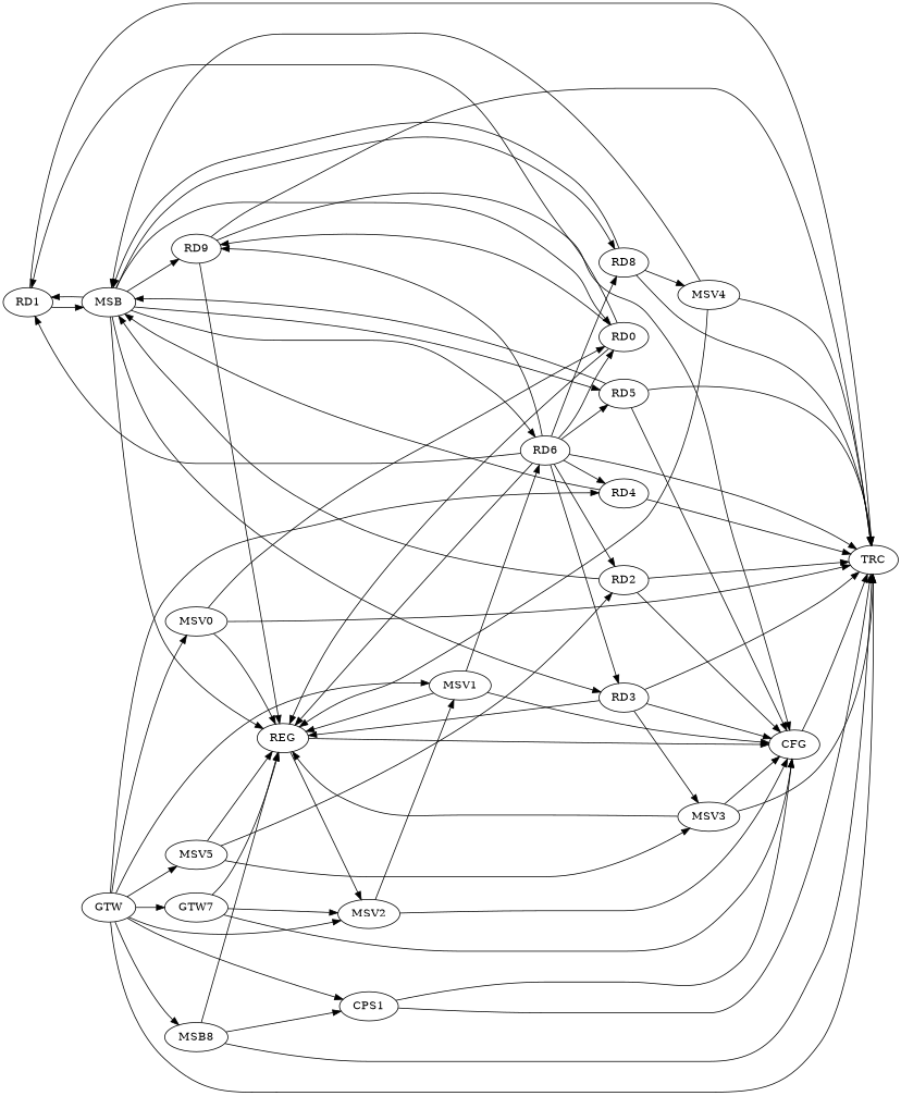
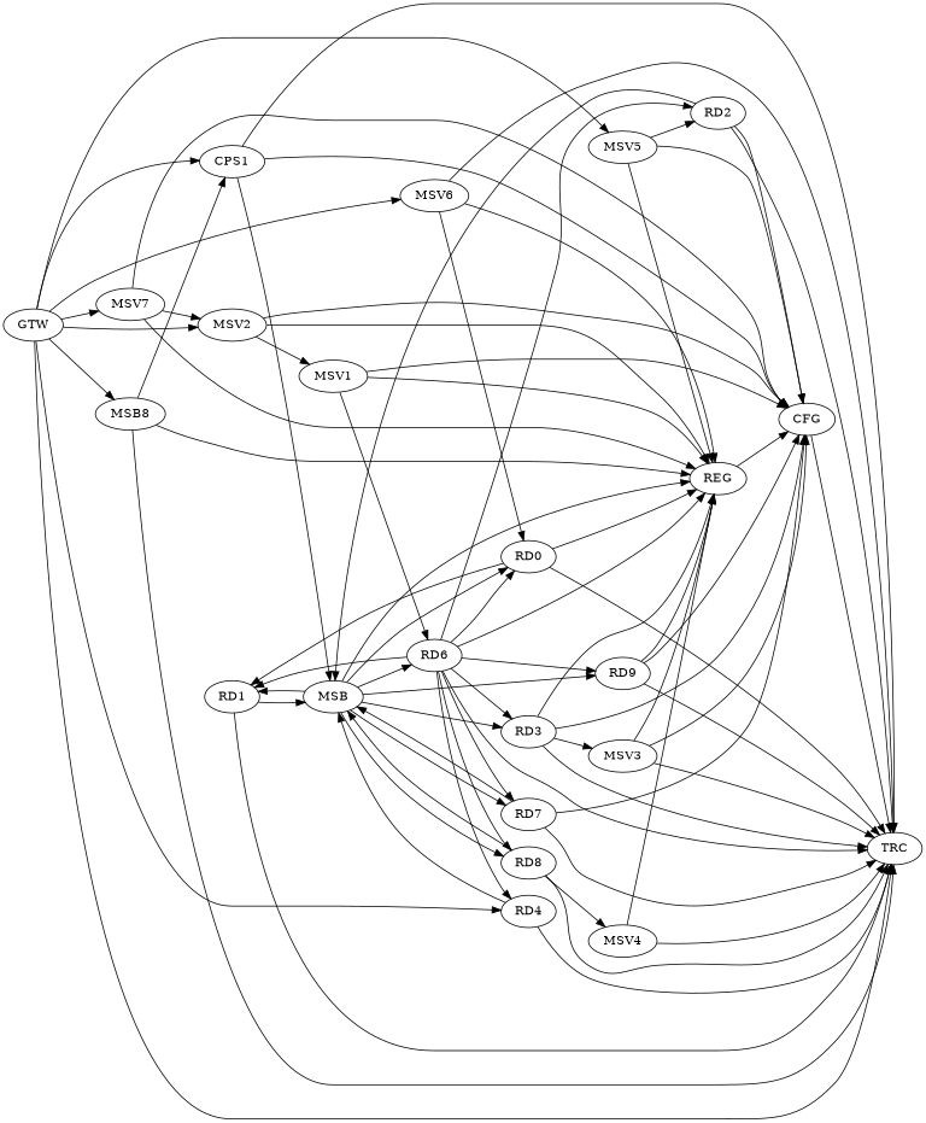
  strict digraph {
    rankdir=LR
    n1 [label=RD1]
    n2 [label=MSB]
    n3 [label=TRC]
    n4 [label=RD3]
    n5 [label=REG]
-   n6 [label=RD5]
+   n6 [label=RD7]
    n7 [label=RD6]
    n8 [label=RD0]
    n9 [label=RD8]
    n10 [label=RD9]
    n11 [label=RD2]
    n12 [label=CFG]
    n13 [label=MSV3]
    n14 [label=RD4]
    n15 [label=MSV4]
    n16 [label=CPS1]
    n17 [label=GTW]
    n18 [label=MSV1]
    n19 [label=MSV2]
    n20 [label=MSV5]
-   n21 [label=MSV0]
-   n22 [label=GTW7]
+   n21 [label=MSV6]
+   n22 [label=MSV7]
    n23 [label=MSB8]
    n1 -> n2
    n1 -> n3
    n2 -> n1
    n2 -> n4
    n2 -> n5
    n2 -> n6
    n2 -> n7
    n2 -> n8
    n2 -> n9
    n2 -> n10
    n4 -> n3
    n4 -> n5
    n4 -> n12
    n4 -> n13
    n5 -> n12
    n6 -> n2
    n6 -> n3
    n6 -> n12
    n7 -> n1
    n7 -> n3
    n7 -> n4
    n7 -> n5
    n7 -> n6
    n7 -> n8
    n7 -> n9
    n7 -> n10
    n7 -> n11
    n7 -> n14
    n8 -> n1
-   n8 -> n10
+   n8 -> n3
    n8 -> n5
    n9 -> n2
    n9 -> n3
    n9 -> n15
    n10 -> n3
    n10 -> n5
    n10 -> n12
    n11 -> n2
    n11 -> n3
    n11 -> n12
    n12 -> n3
    n13 -> n3
    n13 -> n5
    n13 -> n12
    n14 -> n2
    n14 -> n3
    n15 -> n3
    n15 -> n5
-   n15 -> n2
+   n16 -> n2
    n16 -> n3
    n16 -> n12
    n17 -> n3
    n17 -> n14
    n17 -> n16
-   n17 -> n18
    n17 -> n19
    n17 -> n20
    n17 -> n21
    n17 -> n22
    n17 -> n23
    n18 -> n5
    n18 -> n7
    n18 -> n12
-   n5 -> n19
+   n19 -> n5
    n19 -> n12
    n19 -> n18
    n20 -> n5
    n20 -> n11
-   n20 -> n13
+   n20 -> n12
    n21 -> n3
    n21 -> n5
    n21 -> n8
    n22 -> n5
    n22 -> n12
    n22 -> n19
    n23 -> n3
    n23 -> n5
    n23 -> n16
  }
